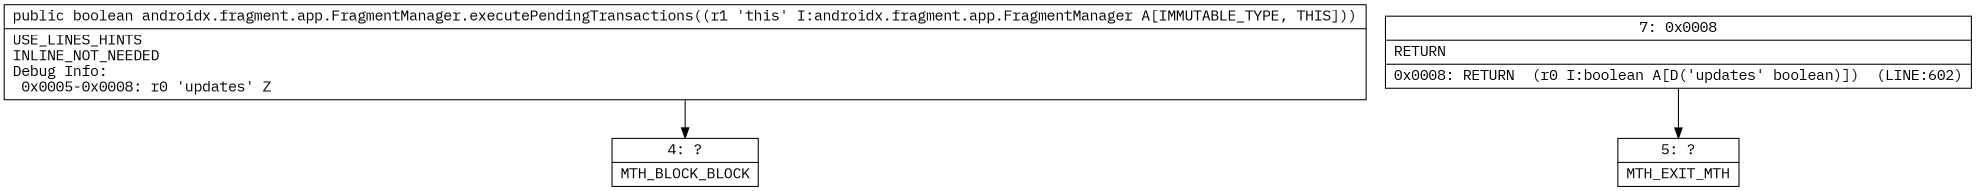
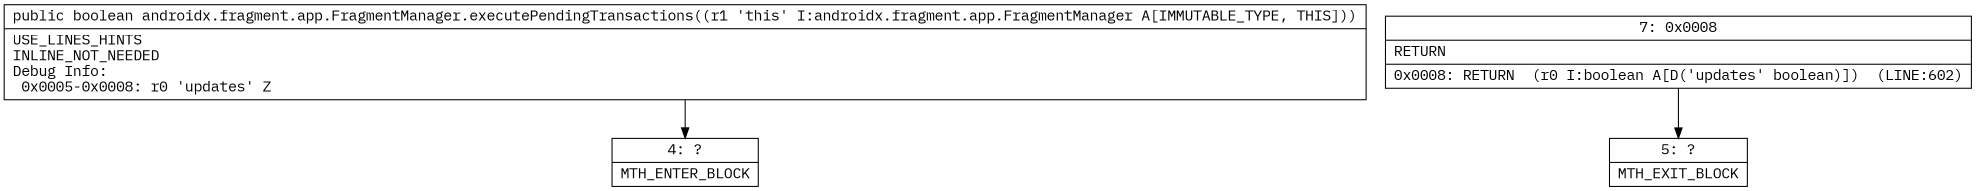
  digraph {
    fontname="IBM Plex Mono"
    node [fontname="IBM Plex Mono" shape=record]
    edge [fontname="IBM Plex Mono"]
-   n1 [label="{4\:\ ?|MTH_BLOCK_BLOCK\l}"]
+   n1 [label="{4\:\ ?|MTH_ENTER_BLOCK\l}"]
    n2 [label="{7\:\ 0x0008|RETURN\l|0x0008: RETURN  (r0 I:boolean A[D('updates' boolean)])  (LINE:602)\l}"]
-   n3 [label="{5\:\ ?|MTH_EXIT_MTH\l}"]
+   n3 [label="{5\:\ ?|MTH_EXIT_BLOCK\l}"]
    n4 [label="{public boolean androidx.fragment.app.FragmentManager.executePendingTransactions((r1 'this' I:androidx.fragment.app.FragmentManager A[IMMUTABLE_TYPE, THIS]))  | USE_LINES_HINTS\lINLINE_NOT_NEEDED\lDebug Info:\l  0x0005\-0x0008: r0 'updates' Z\l}"]
    n2 -> n3
    n4 -> n1
  }
